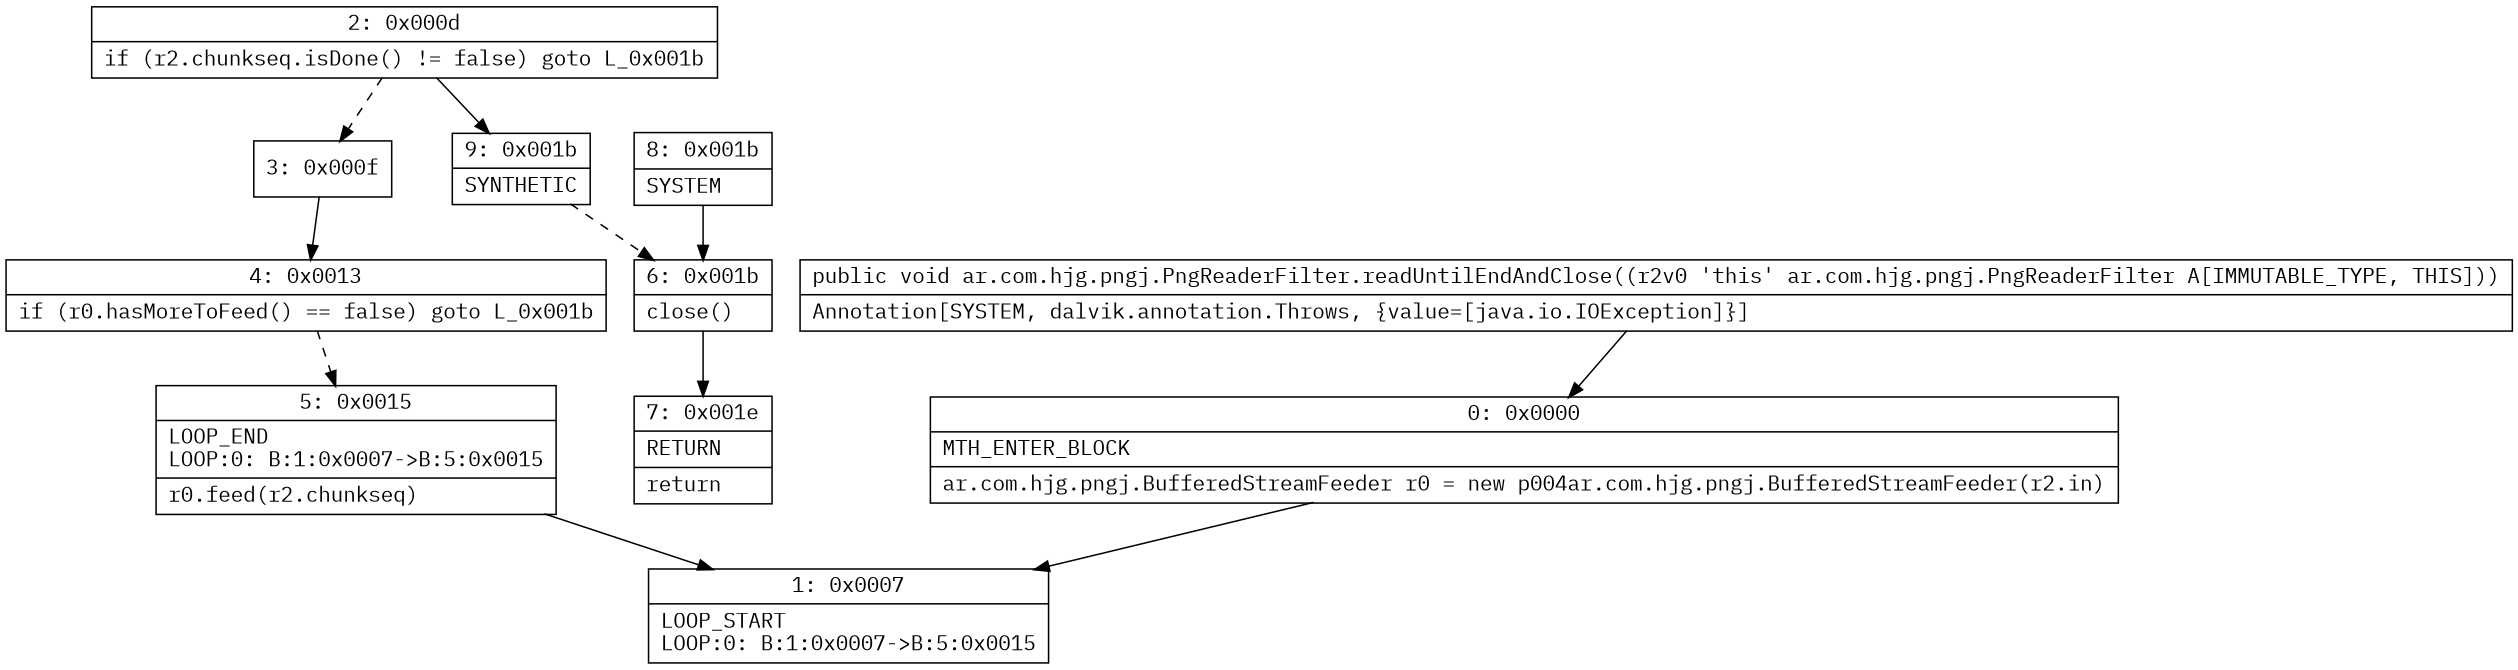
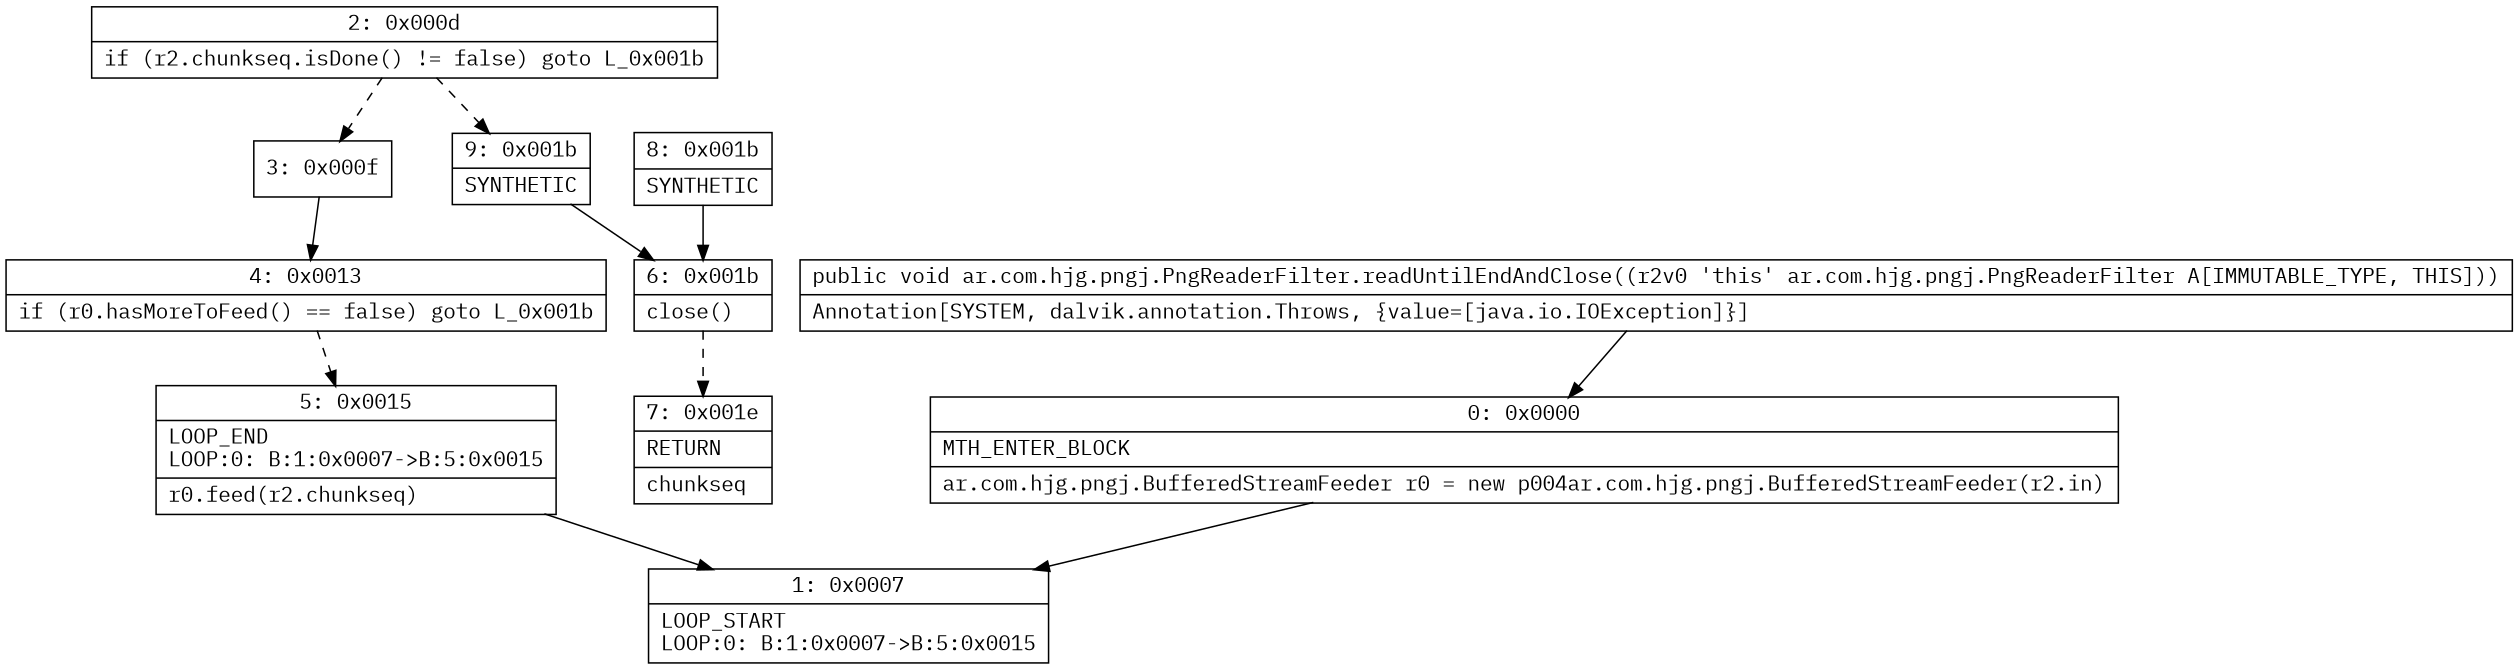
  digraph {
    fontname="IBM Plex Mono"
    node [fontname="IBM Plex Mono" shape=record]
    edge [fontname="IBM Plex Mono"]
    n1 [label="{0\:\ 0x0000|MTH_ENTER_BLOCK\l|ar.com.hjg.pngj.BufferedStreamFeeder r0 = new p004ar.com.hjg.pngj.BufferedStreamFeeder(r2.in)\l}"]
    n2 [label="{1\:\ 0x0007|LOOP_START\lLOOP:0: B:1:0x0007\-\>B:5:0x0015\l}"]
    n3 [label="{2\:\ 0x000d|if (r2.chunkseq.isDone() != false) goto L_0x001b\l}"]
    n4 [label="{3\:\ 0x000f}"]
    n5 [label="{9\:\ 0x001b|SYNTHETIC\l}"]
    n6 [label="{4\:\ 0x0013|if (r0.hasMoreToFeed() == false) goto L_0x001b\l}"]
    n7 [label="{6\:\ 0x001b|close()\l}"]
    n8 [label="{5\:\ 0x0015|LOOP_END\lLOOP:0: B:1:0x0007\-\>B:5:0x0015\l|r0.feed(r2.chunkseq)\l}"]
-   n9 [label="{8\:\ 0x001b|SYSTEM\l}"]
-   n10 [label="{7\:\ 0x001e|RETURN\l|return\l}"]
+   n9 [label="{8\:\ 0x001b|SYNTHETIC\l}"]
+   n10 [label="{7\:\ 0x001e|RETURN\l|chunkseq\l}"]
    n11 [label="{public void ar.com.hjg.pngj.PngReaderFilter.readUntilEndAndClose((r2v0 'this' ar.com.hjg.pngj.PngReaderFilter A[IMMUTABLE_TYPE, THIS]))  | Annotation[SYSTEM, dalvik.annotation.Throws, \{value=[java.io.IOException]\}]\l}"]
    n1 -> n2
    n3 -> n4 [style=dashed]
-   n3 -> n5
+   n3 -> n5 [style=dashed]
    n4 -> n6
-   n5 -> n7 [style=dashed]
+   n5 -> n7
    n6 -> n8 [style=dashed]
-   n7 -> n10
+   n7 -> n10 [style=dashed]
    n8 -> n2
    n9 -> n7
    n11 -> n1
  }
